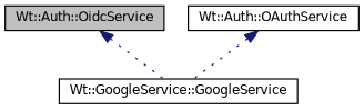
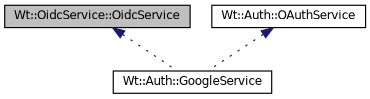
  digraph {
    node [color=black fillcolor=white fontname=Helvetica fontsize=10 shape=record style=filled]
    edge [color=midnightblue dir=back fontname=Helvetica fontsize=10 labelfontname=Helvetica labelfontsize=10 style=dotted]
-   n1 [fillcolor=grey75 fontcolor=black height=0.2 label="Wt::Auth::OidcService" width=0.4]
-   n2 [height=0.2 label="Wt::GoogleService::GoogleService" width=0.4]
+   n1 [fillcolor=grey75 fontcolor=black height=0.2 label="Wt::OidcService::OidcService" width=0.4]
+   n2 [height=0.2 label="Wt::Auth::GoogleService" width=0.4]
    n3 [height=0.2 label="Wt::Auth::OAuthService" width=0.4]
    n1 -> n2
    n3 -> n2
  }
